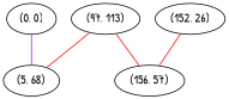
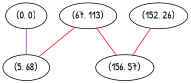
  graph {
    fontname="Patrick Hand"
    node [fontname="Patrick Hand"]
    edge [color=red fontname="Patrick Hand" weight=1]
    n1 [label="(5, 68)"]
    "(0, 0)"
    "(152, 26)"
    "(156, 57)"
-   "(97, 113)"
+   "(97, 113)" [label="(67, 113)"]
    "(0, 0)" -- n1 [color=purple weight=4]
    "(152, 26)" -- "(156, 57)"
    "(97, 113)" -- n1
    "(97, 113)" -- "(156, 57)"
  }
